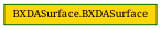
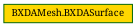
  digraph {
    rankdir=TB
    fontname="Noto Serif"
-   n1 [color=darkgreen fillcolor=gold fontname="Noto Serif" fontsize=10 height=0.2 label="BXDASurface.BXDASurface" shape=record style=filled width=0.4]
+   n1 [color=darkgreen fillcolor=gold fontname="Noto Serif" fontsize=10 height=0.2 label="BXDAMesh.BXDASurface" shape=record style=filled width=0.4]
  }
